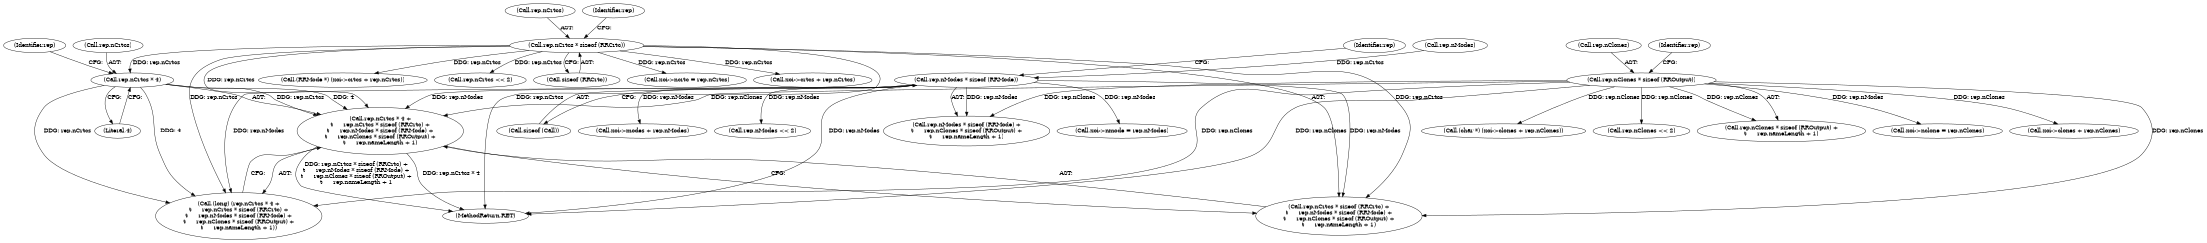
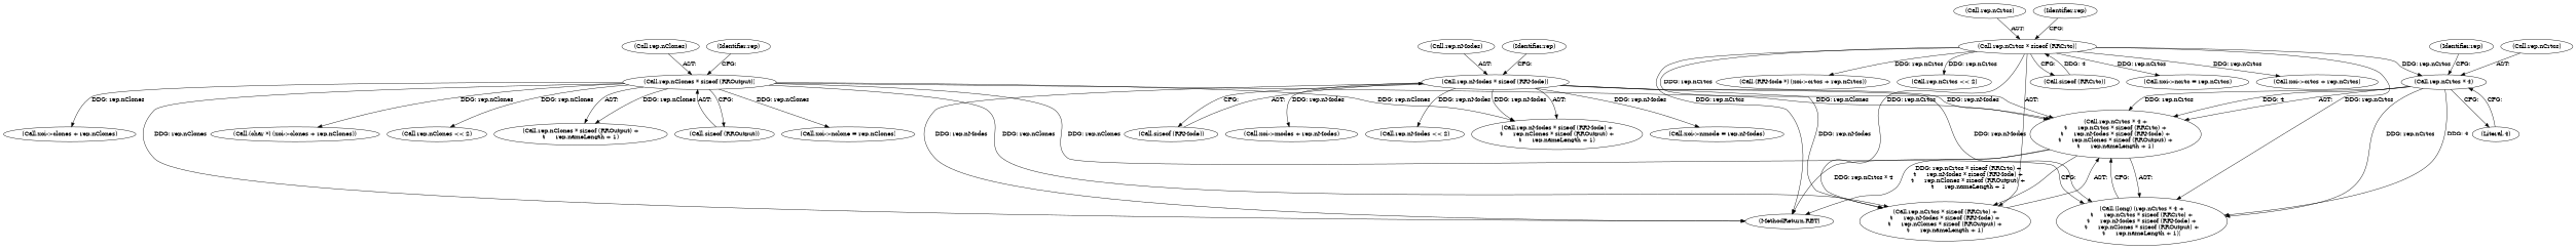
  digraph {
    n1 [label="(Call,rep.nCrtcs * 4 +\n\t      rep.nCrtcs * sizeof (RRCrtc) +\n\t      rep.nModes * sizeof (RRMode) +\n\t      rep.nClones * sizeof (RROutput) +\n\t      rep.nameLength + 1)"]
    n2 [label="(Call,(long) (rep.nCrtcs * 4 +\n\t      rep.nCrtcs * sizeof (RRCrtc) +\n\t      rep.nModes * sizeof (RRMode) +\n\t      rep.nClones * sizeof (RROutput) +\n\t      rep.nameLength + 1))"]
    n3 [label="(MethodReturn,RET)"]
    n4 [label="(Call,rep.nCrtcs * sizeof (RRCrtc) +\n\t      rep.nModes * sizeof (RRMode) +\n\t      rep.nClones * sizeof (RROutput) +\n\t      rep.nameLength + 1)"]
    n5 [label="(Call,rep.nCrtcs * 4)"]
    n6 [label="(Literal,4)"]
    n7 [label="(Call,rep.nCrtcs * sizeof (RRCrtc))"]
    n8 [label="(Call,(RRMode *) (xoi->crtcs + rep.nCrtcs))"]
    n9 [label="(Call,rep.nCrtcs << 2)"]
    n10 [label="(Call,sizeof (RRCrtc))"]
    n11 [label="(Call,xoi->ncrtc = rep.nCrtcs)"]
    n12 [label="(Call,xoi->crtcs + rep.nCrtcs)"]
    n13 [label="(Call,rep.nModes * sizeof (RRMode))"]
    n14 [label="(Call,xoi->nmode = rep.nModes)"]
    n15 [label="(Call,rep.nModes * sizeof (RRMode) +\n\t      rep.nClones * sizeof (RROutput) +\n\t      rep.nameLength + 1)"]
-   n16 [label="(Call,sizeof (Call))"]
+   n16 [label="(Call,sizeof (RRMode))"]
    n17 [label="(Call,xoi->modes + rep.nModes)"]
    n18 [label="(Call,rep.nModes << 2)"]
    n19 [label="(Call,rep.nClones * sizeof (RROutput))"]
    n20 [label="(Call,xoi->nclone = rep.nClones)"]
    n21 [label="(Call,xoi->clones + rep.nClones)"]
    n22 [label="(Call,(char *) (xoi->clones + rep.nClones))"]
    n23 [label="(Call,rep.nClones << 2)"]
+   n24 [label="(Call,sizeof (RROutput))"]
    n25 [label="(Call,rep.nClones * sizeof (RROutput) +\n\t      rep.nameLength + 1)"]
    n26 [label="(Call,rep.nCrtcs)"]
    n27 [label="(Identifier,rep)"]
    n28 [label="(Identifier,rep)"]
    n29 [label="(Identifier,rep)"]
    n30 [label="(Call,rep.nClones)"]
    n31 [label="(Call,rep.nModes)"]
    n32 [label="(Identifier,rep)"]
    n33 [label="(Call,rep.nCrtcs)"]
    n1 -> n2 [label="AST: "]
    n1 -> n3 [label="DDG: rep.nCrtcs * 4"]
    n1 -> n3 [label="DDG: rep.nCrtcs * sizeof (RRCrtc) +\n\t      rep.nModes * sizeof (RRMode) +\n\t      rep.nClones * sizeof (RROutput) +\n\t      rep.nameLength + 1"]
    n1 -> n4 [label="CFG: "]
    n2 -> n1 [label="CFG: "]
    n4 -> n1 [label="AST: "]
    n5 -> n1 [label="AST: "]
    n5 -> n1 [label="DDG: rep.nCrtcs"]
    n5 -> n1 [label="DDG: 4"]
    n5 -> n2 [label="DDG: rep.nCrtcs"]
    n5 -> n2 [label="DDG: 4"]
    n5 -> n6 [label="CFG: "]
    n6 -> n5 [label="CFG: "]
    n7 -> n1 [label="DDG: rep.nCrtcs"]
    n7 -> n2 [label="DDG: rep.nCrtcs"]
    n7 -> n3 [label="DDG: rep.nCrtcs"]
    n7 -> n4 [label="AST: "]
    n7 -> n4 [label="DDG: rep.nCrtcs"]
    n7 -> n5 [label="DDG: rep.nCrtcs"]
    n7 -> n8 [label="DDG: rep.nCrtcs"]
    n7 -> n9 [label="DDG: rep.nCrtcs"]
    n7 -> n10 [label="CFG: "]
    n7 -> n11 [label="DDG: rep.nCrtcs"]
    n7 -> n12 [label="DDG: rep.nCrtcs"]
-   n10 -> n7 [label="AST: "]
+   n10 -> n7 [label="DDG: 4"]
    n13 -> n1 [label="DDG: rep.nModes"]
    n13 -> n2 [label="DDG: rep.nModes"]
    n13 -> n3 [label="DDG: rep.nModes"]
    n13 -> n4 [label="DDG: rep.nModes"]
    n13 -> n14 [label="DDG: rep.nModes"]
    n13 -> n15 [label="AST: "]
    n13 -> n15 [label="DDG: rep.nModes"]
    n13 -> n16 [label="CFG: "]
    n13 -> n17 [label="DDG: rep.nModes"]
    n13 -> n18 [label="DDG: rep.nModes"]
    n16 -> n13 [label="AST: "]
    n19 -> n1 [label="DDG: rep.nClones"]
    n19 -> n2 [label="DDG: rep.nClones"]
    n19 -> n3 [label="DDG: rep.nClones"]
    n19 -> n4 [label="DDG: rep.nClones"]
    n19 -> n15 [label="DDG: rep.nClones"]
-   n19 -> n20 [label="DDG: rep.nModes"]
+   n19 -> n20 [label="DDG: rep.nClones"]
    n19 -> n21 [label="DDG: rep.nClones"]
    n19 -> n22 [label="DDG: rep.nClones"]
    n19 -> n23 [label="DDG: rep.nClones"]
+   n19 -> n24 [label="CFG: "]
    n19 -> n25 [label="AST: "]
    n19 -> n25 [label="DDG: rep.nClones"]
+   n24 -> n19 [label="AST: "]
    n26 -> n7 [label="AST: "]
    n27 -> n7 [label="CFG: "]
    n28 -> n5 [label="CFG: "]
    n29 -> n13 [label="CFG: "]
    n30 -> n19 [label="AST: "]
-   n31 -> n13 [label="DDG: rep.nCrtcs"]
+   n31 -> n13 [label="AST: "]
    n32 -> n19 [label="CFG: "]
    n33 -> n5 [label="AST: "]
  }
